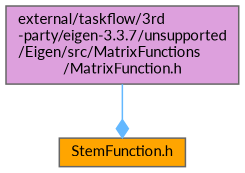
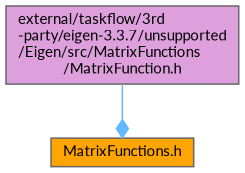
  digraph {
    fontname=Lato
    node [fontname=Lato fontsize=10 shape=box style=filled]
    n1 [color=gray40 fillcolor=plum fontcolor=black height=0.2 label="external/taskflow/3rd\l-party/eigen-3.3.7/unsupported\l/Eigen/src/MatrixFunctions\l/MatrixFunction.h" width=0.4]
-   n2 [color=grey40 fillcolor=orange height=0.2 label="StemFunction.h" width=0.4]
+   n2 [color=grey40 fillcolor=orange height=0.2 label="MatrixFunctions.h" width=0.4]
    n1 -> n2 [color=steelblue1 fontname=Lato fontsize=10 labelfontname=Helvetica labelfontsize=10 style=solid arrowhead=diamond]
  }
